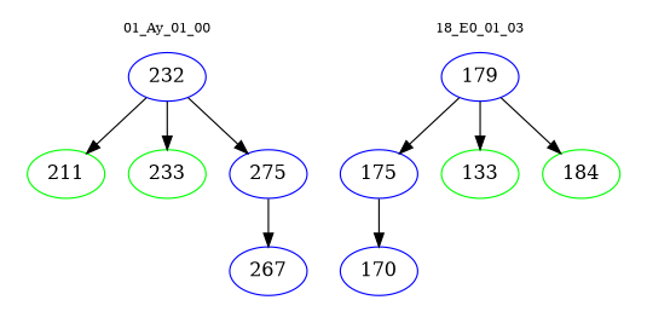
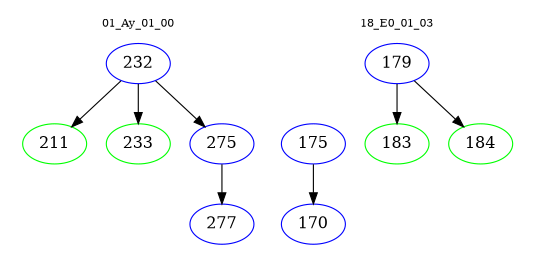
  digraph {
    node [color=blue]
    edge [color=black]
    n1 [label=232]
    n2 [color=green label=211]
    n3 [color=green label=233]
    n4 [label=275]
-   n5 [label=267]
+   n5 [label=277]
    n6 [label=179]
    n7 [label=175]
-   n8 [color=green label=133]
+   n8 [color=green label=183]
    n9 [color=green label=184]
    n10 [label=170]
    subgraph cluster_1 {
      color=white
      fontsize=10
      label="01_Ay_01_00"
      n1
      n2
      n3
      n4
      n5
    }
    subgraph cluster_2 {
      color=white
      fontsize=10
      label="18_E0_01_03"
      n6
      n7
      n8
      n9
      n10
    }
    n1 -> n2
    n1 -> n3
    n1 -> n4
    n4 -> n5
-   n6 -> n7
    n6 -> n8
    n6 -> n9
    n7 -> n10
  }
